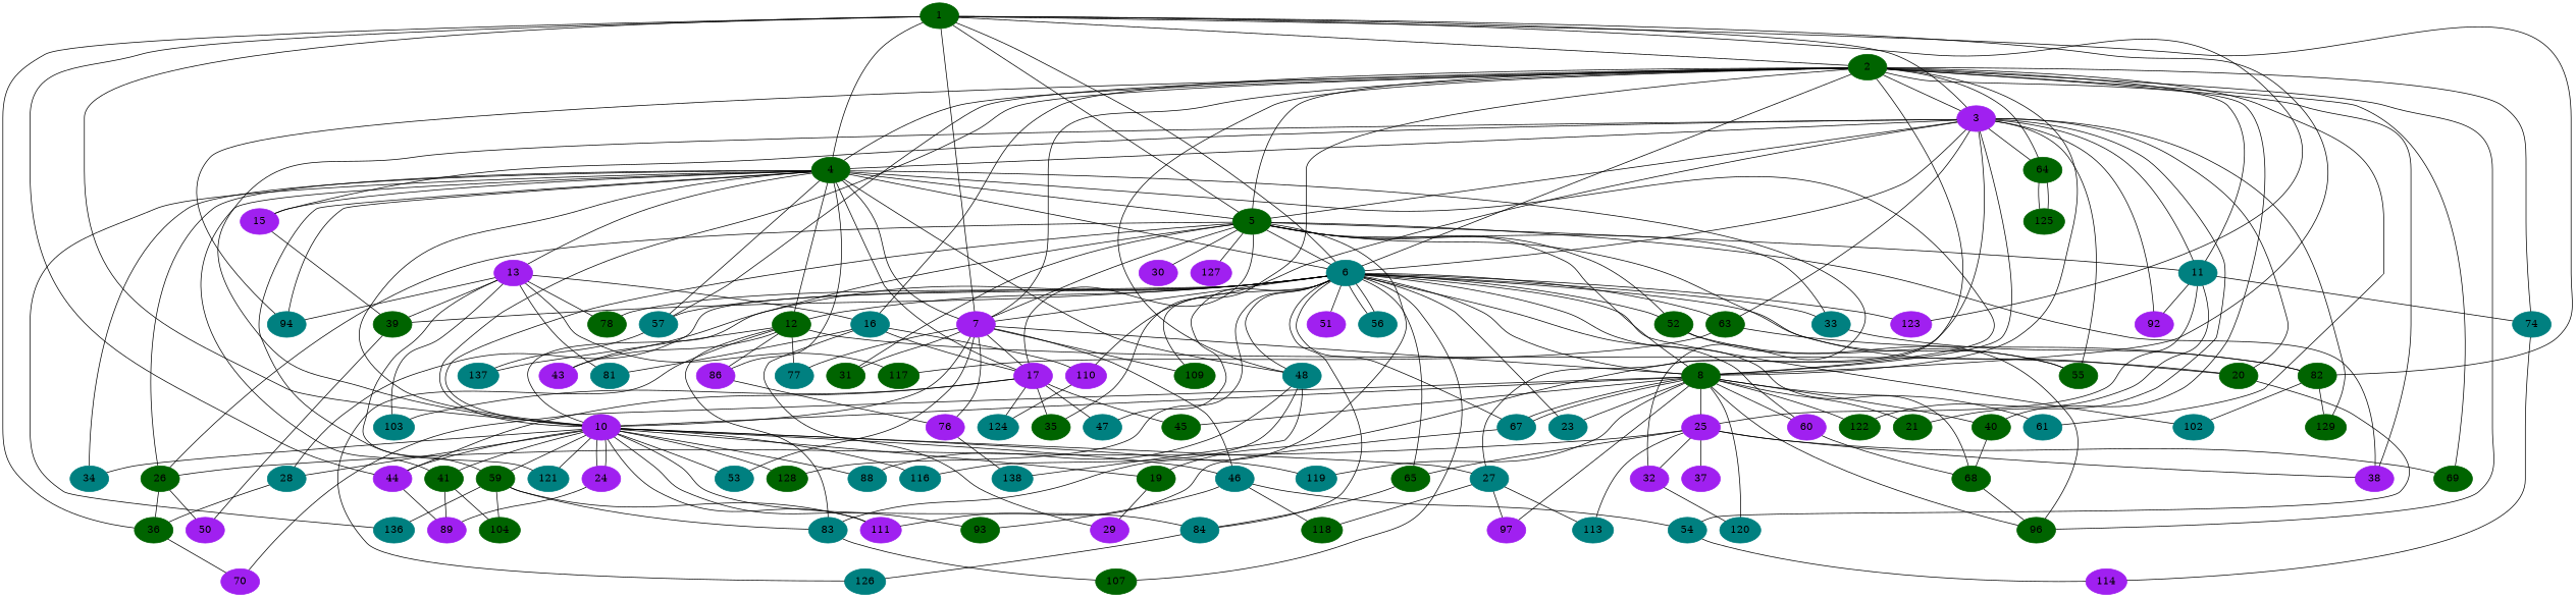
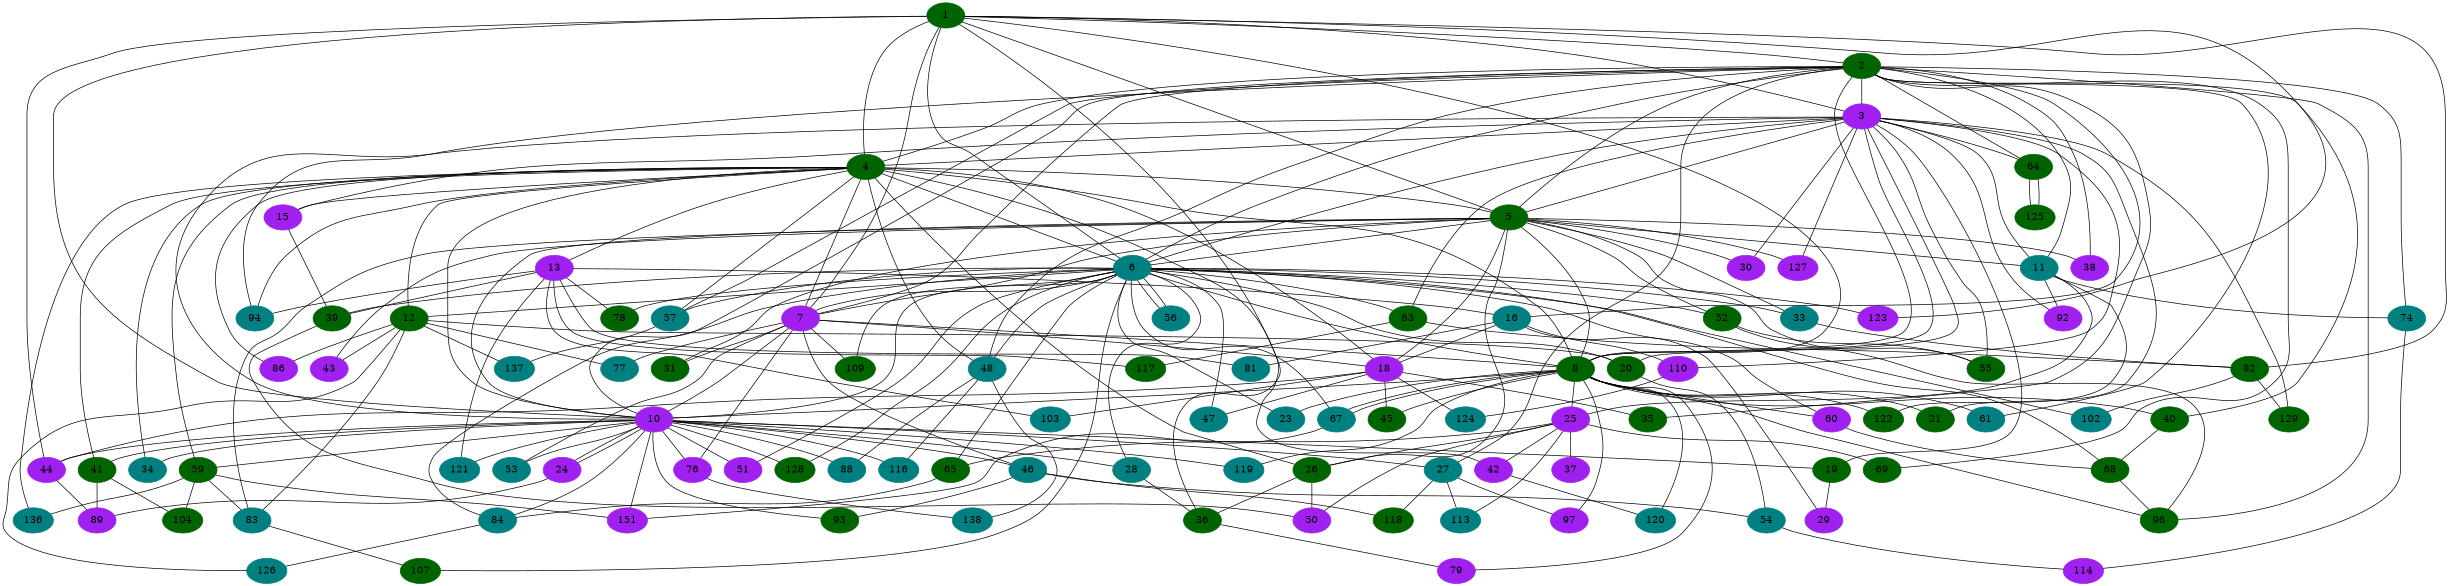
  graph {
    node [color=darkgreen style=filled]
    1 [super="+80"]
    2 [super="+75"]
    3 [color=purple super="+58"]
    4 [super="+9"]
    5 [super="+62"]
    6 [color=teal super="+98"]
    7 [color=purple super="+18"]
    8 [super="+14"]
    10 [color=purple super="+22"]
    36 [super="+49"]
    44 [color=purple]
    82 [super="+100"]
    123 [color=purple]
    11 [color=teal super="+66"]
    16 [color=teal super="+105"]
    27 [color=teal]
    35
    38 [color=purple super="+73"]
    40
    48 [color=teal super="+85"]
    57 [color=teal super="+130"]
    61 [color=teal]
    64 [super="+90"]
    69
    74 [color=teal]
    94 [color=teal]
    96 [super="+135"]
    15 [color=purple]
    19 [super="+115"]
    20 [super="+133"]
    21
    30 [color=purple]
    55 [super="+79"]
    63
    92 [color=purple]
    110 [color=purple]
    127 [color=purple]
    129
    12 [super="+106"]
    13 [color=purple super="+101"]
-   17 [color=purple super="+99"]
+   17 [color=purple super="+99" label=18]
    26 [super="+32"]
    34 [color=teal]
    41 [super="+95"]
-   42 [color=purple label=32]
+   42 [color=purple]
    59 [super="+91"]
    86 [color=purple]
    136 [color=teal]
    31
    33 [color=teal]
    43 [color=purple]
    52
    83 [color=teal super="+132"]
    23 [color=teal]
    28 [color=teal]
    39 [super="+87"]
    47 [color=teal]
    51 [color=purple]
    56 [color=teal]
    60 [color=purple super="+72"]
    65
    67 [color=teal super="+71"]
    68 [super="+134"]
    78
    84 [color=teal super="+112"]
    102 [color=teal]
    107
    109
    128
    46 [color=teal]
    53 [color=teal]
    76 [color=purple]
    77 [color=teal]
    25 [color=purple super="+108"]
    45
-   70 [color=purple]
+   70 [color=purple label=79]
    97 [color=purple]
    119 [color=teal]
    120 [color=teal]
    122
    24 [color=purple]
    88 [color=teal]
    93
    116 [color=teal]
    121 [color=teal]
-   111 [color=purple]
+   111 [color=purple label=151]
    89 [color=purple]
    81 [color=teal]
    29 [color=purple]
    113 [color=teal]
    118
    138 [color=teal]
    137 [color=teal]
    125
    114 [color=purple]
    54 [color=teal]
    117
    124 [color=teal]
    126 [color=teal]
    103 [color=teal]
    50 [color=purple]
    104
    37 [color=purple]
    1 -- 2
    1 -- 3
    1 -- 4 [weight=2]
    1 -- 5
    1 -- 6
    1 -- 7
    1 -- 8
    1 -- 10
    1 -- 36
    1 -- 44
    1 -- 82
    1 -- 123
    2 -- 3
    2 -- 4 [weight=2]
    2 -- 5
    2 -- 6
    2 -- 7
    2 -- 8
    2 -- 10
    2 -- 11 [weight=2]
    2 -- 16
    2 -- 27
    2 -- 35
    2 -- 38 [weight=2]
    2 -- 40
    2 -- 48
    2 -- 57
    2 -- 61
    2 -- 64
    2 -- 69
    2 -- 74
    2 -- 94
    2 -- 96
    3 -- 4 [weight=2]
    3 -- 5
    3 -- 6
    3 -- 8 [weight=2]
    3 -- 10
    3 -- 11
    3 -- 64 [weight=2]
    3 -- 15
    3 -- 19
    3 -- 20
    3 -- 21
+   3 -- 30
    3 -- 55
    3 -- 63
    3 -- 92
    3 -- 110
+   3 -- 127
    3 -- 129
    4 -- 5 [weight=3]
    4 -- 6 [weight=2]
    4 -- 7 [weight=2]
    4 -- 8 [weight=2]
    4 -- 10 [weight=3]
    4 -- 48
    4 -- 57
    4 -- 94
    4 -- 15
    4 -- 12
    4 -- 13
    4 -- 17
    4 -- 26
    4 -- 34
    4 -- 41
    4 -- 42
    4 -- 59 [weight=2]
    4 -- 86
    4 -- 136
    5 -- 6 [weight=2]
    5 -- 7
    5 -- 8
    5 -- 10
    5 -- 11
    5 -- 38
    5 -- 30
    5 -- 55
    5 -- 127
    5 -- 17
    5 -- 26
    5 -- 31
    5 -- 33
    5 -- 43
    5 -- 52
    5 -- 83
    6 -- 7
    6 -- 8
    6 -- 10
    6 -- 123
    6 -- 48
    6 -- 57
    6 -- 20
    6 -- 63
    6 -- 12
    6 -- 33
    6 -- 52
    6 -- 23
    6 -- 28
    6 -- 39
    6 -- 47
    6 -- 51
    6 -- 56
    6 -- 56
    6 -- 60
    6 -- 65
    6 -- 67
    6 -- 68
    6 -- 78
    6 -- 84
    6 -- 102
    6 -- 107
    6 -- 109
    6 -- 128
    7 -- 8 [weight=3]
    7 -- 10
    7 -- 17
    7 -- 31
    7 -- 109
    7 -- 46
    7 -- 53
    7 -- 76
    7 -- 77
    8 -- 10
    8 -- 40
    8 -- 61
    8 -- 96
    8 -- 21
    8 -- 23
    8 -- 60
    8 -- 67
    8 -- 67
    8 -- 25
    8 -- 45
    8 -- 70
    8 -- 97
    8 -- 119
    8 -- 120
    8 -- 122
    10 -- 44
    10 -- 27
    10 -- 19 [weight=2]
    10 -- 34
    10 -- 41
    10 -- 59
    10 -- 28
+   10 -- 51
    10 -- 84
    10 -- 128
    10 -- 46
    10 -- 53
-   86 -- 76
+   10 -- 76
    10 -- 119
    10 -- 24
    10 -- 24
    10 -- 88
    10 -- 93
    10 -- 116
    10 -- 121
    10 -- 111
    36 -- 70
    44 -- 89
    82 -- 129
    82 -- 102
    11 -- 74
    11 -- 92
    11 -- 25
    11 -- 122
    16 -- 110
    16 -- 17
    16 -- 81
    16 -- 29
    27 -- 97
    27 -- 113
    27 -- 118
    40 -- 68
    48 -- 88
    48 -- 116
    48 -- 138
    57 -- 137
    64 -- 125
    64 -- 125
    74 -- 114
    15 -- 39
    19 -- 29
    20 -- 54
    63 -- 82
    63 -- 117
    110 -- 124
    12 -- 20 [weight=2]
    12 -- 86
    12 -- 43
    12 -- 83
    12 -- 77
    12 -- 137
    12 -- 126
    13 -- 16
    13 -- 94
    13 -- 39
    13 -- 78
    13 -- 121
    13 -- 81
    13 -- 117
    13 -- 103
    17 -- 44
    17 -- 35
    17 -- 47
    17 -- 45
    17 -- 124
    17 -- 103
    26 -- 36
    26 -- 50
    41 -- 89
    41 -- 104
    42 -- 120
    59 -- 136
    59 -- 83
    59 -- 111
    59 -- 104
    33 -- 82
    52 -- 96
    52 -- 55
    83 -- 107
    28 -- 36
    39 -- 50
    60 -- 68
    65 -- 84
    67 -- 111
    68 -- 96
    84 -- 126
    46 -- 93
    46 -- 118
    46 -- 54
    76 -- 138
-   25 -- 38
+   25 -- 50
    25 -- 69
    25 -- 26
    25 -- 42
    25 -- 65
    25 -- 113
    25 -- 37
    24 -- 89
    54 -- 114
  }
